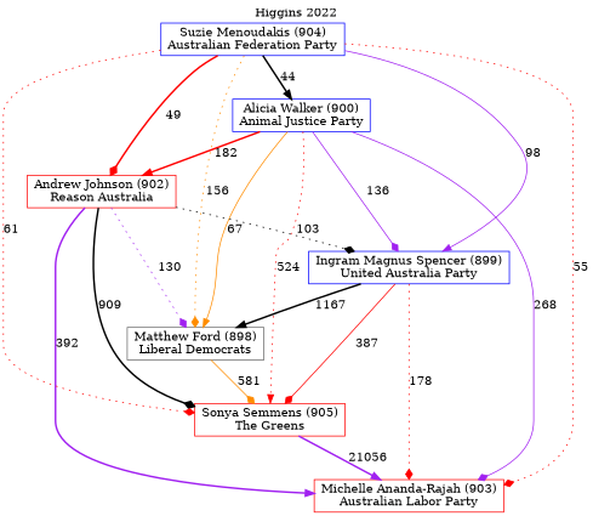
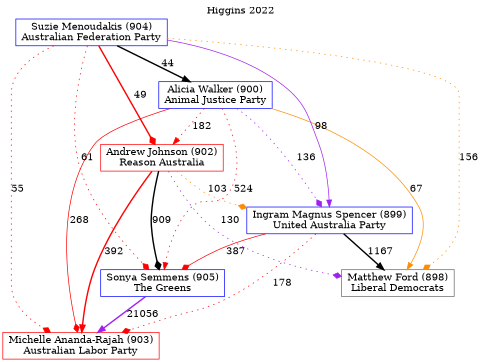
  digraph {
    label="Higgins 2022"
    labelloc=t
    mclimit=10
    node [color=blue shape=box]
    edge [arrowhead=diamond color=red style=dotted]
    n1 [label="Alicia Walker (900)\nAnimal Justice Party"]
    n2 [color=red label="Michelle Ananda-Rajah (903)\nAustralian Labor Party"]
    n3 [color=gray40 label="Matthew Ford (898)\nLiberal Democrats"]
    n4 [label="Ingram Magnus Spencer (899)\nUnited Australia Party"]
    n5 [color=red label="Andrew Johnson (902)\nReason Australia"]
-   n6 [color=red label="Sonya Semmens (905)\nThe Greens"]
+   n6 [label="Sonya Semmens (905)\nThe Greens"]
    n7 [label="Suzie Menoudakis (904)\nAustralian Federation Party"]
-   n1 -> n2 [color=purple label=268 style=solid]
+   n1 -> n2 [label=268 style=solid]
    n1 -> n3 [arrowhead=normal color=darkorange label=67 style=solid]
-   n1 -> n4 [color=purple label=136 style=solid]
-   n1 -> n5 [arrowhead=normal label=182 style=bold]
+   n1 -> n4 [color=purple label=136]
+   n1 -> n5 [arrowhead=normal label=182]
    n1 -> n6 [arrowhead=normal label=524]
-   n3 -> n6 [color=darkorange label=581 style=solid]
    n4 -> n2 [label=178]
    n4 -> n3 [arrowhead=normal color=black label=1167 style=bold]
    n4 -> n6 [label=387 style=solid]
-   n5 -> n2 [arrowhead=normal color=purple label=392 style=bold]
+   n5 -> n2 [arrowhead=normal label=392 style=bold]
    n5 -> n3 [color=purple label=130]
-   n5 -> n4 [color=black label=103]
+   n5 -> n4 [color=darkorange label=103]
    n5 -> n6 [color=black label=909 style=bold]
    n6 -> n2 [arrowhead=normal color=purple label=21056 style=bold]
    n7 -> n1 [arrowhead=normal color=black label=44 style=bold]
    n7 -> n2 [label=55]
    n7 -> n3 [color=darkorange label=156]
    n7 -> n4 [arrowhead=normal color=purple label=98 style=solid]
    n7 -> n5 [label=49 style=bold]
    n7 -> n6 [label=61]
  }
